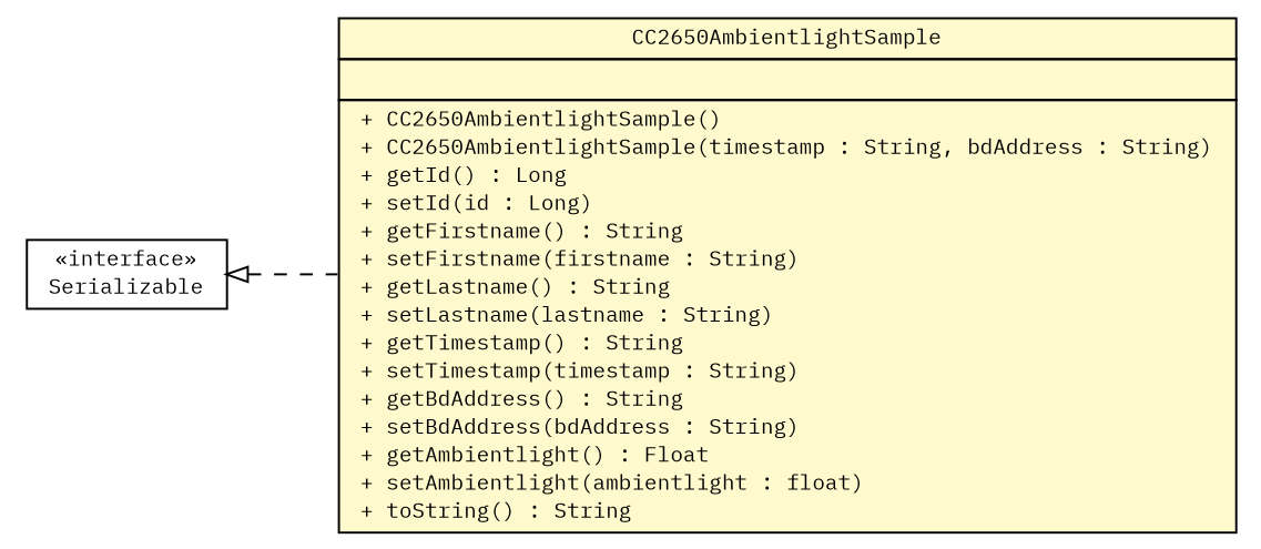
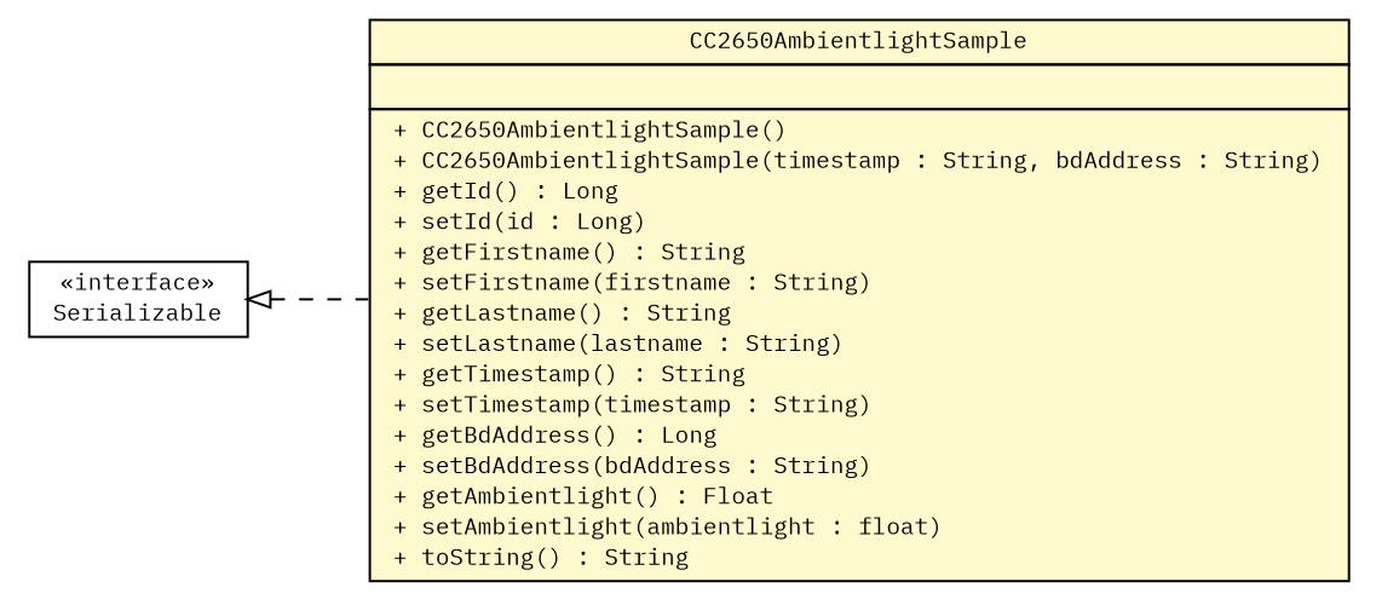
  digraph {
    nodesep=0.25
    ranksep=0.5
    rankdir=LR
    fontname="IBM Plex Mono"
    node [fontcolor=black fontname="IBM Plex Mono" fontsize=10.0 shape=plaintext]
-   n1 [label=<<table title="de.fhg.fit.biomos.sensorplatform.sample.CC2650AmbientlightSample" border="0" cellborder="1" cellspacing="0" cellpadding="2" port="p" bgcolor="lemonChiffon" href="./CC2650AmbientlightSample.html"> 		<tr><td><table border="0" cellspacing="0" cellpadding="1"> <tr><td align="center" balign="center"> CC2650AmbientlightSample </td></tr> 		</table></td></tr> 		<tr><td><table border="0" cellspacing="0" cellpadding="1"> <tr><td align="left" balign="left">  </td></tr> 		</table></td></tr> 		<tr><td><table border="0" cellspacing="0" cellpadding="1"> <tr><td align="left" balign="left"> + CC2650AmbientlightSample() </td></tr> <tr><td align="left" balign="left"> + CC2650AmbientlightSample(timestamp : String, bdAddress : String) </td></tr> <tr><td align="left" balign="left"> + getId() : Long </td></tr> <tr><td align="left" balign="left"> + setId(id : Long) </td></tr> <tr><td align="left" balign="left"> + getFirstname() : String </td></tr> <tr><td align="left" balign="left"> + setFirstname(firstname : String) </td></tr> <tr><td align="left" balign="left"> + getLastname() : String </td></tr> <tr><td align="left" balign="left"> + setLastname(lastname : String) </td></tr> <tr><td align="left" balign="left"> + getTimestamp() : String </td></tr> <tr><td align="left" balign="left"> + setTimestamp(timestamp : String) </td></tr> <tr><td align="left" balign="left"> + getBdAddress() : String </td></tr> <tr><td align="left" balign="left"> + setBdAddress(bdAddress : String) </td></tr> <tr><td align="left" balign="left"> + getAmbientlight() : Float </td></tr> <tr><td align="left" balign="left"> + setAmbientlight(ambientlight : float) </td></tr> <tr><td align="left" balign="left"> + toString() : String </td></tr> 		</table></td></tr> 		</table>>]
+   n1 [label=<<table title="de.fhg.fit.biomos.sensorplatform.sample.CC2650AmbientlightSample" border="0" cellborder="1" cellspacing="0" cellpadding="2" port="p" bgcolor="lemonChiffon" href="./CC2650AmbientlightSample.html"> 		<tr><td><table border="0" cellspacing="0" cellpadding="1"> <tr><td align="center" balign="center"> CC2650AmbientlightSample </td></tr> 		</table></td></tr> 		<tr><td><table border="0" cellspacing="0" cellpadding="1"> <tr><td align="left" balign="left">  </td></tr> 		</table></td></tr> 		<tr><td><table border="0" cellspacing="0" cellpadding="1"> <tr><td align="left" balign="left"> + CC2650AmbientlightSample() </td></tr> <tr><td align="left" balign="left"> + CC2650AmbientlightSample(timestamp : String, bdAddress : String) </td></tr> <tr><td align="left" balign="left"> + getId() : Long </td></tr> <tr><td align="left" balign="left"> + setId(id : Long) </td></tr> <tr><td align="left" balign="left"> + getFirstname() : String </td></tr> <tr><td align="left" balign="left"> + setFirstname(firstname : String) </td></tr> <tr><td align="left" balign="left"> + getLastname() : String </td></tr> <tr><td align="left" balign="left"> + setLastname(lastname : String) </td></tr> <tr><td align="left" balign="left"> + getTimestamp() : String </td></tr> <tr><td align="left" balign="left"> + setTimestamp(timestamp : String) </td></tr> <tr><td align="left" balign="left"> + getBdAddress() : Long </td></tr> <tr><td align="left" balign="left"> + setBdAddress(bdAddress : String) </td></tr> <tr><td align="left" balign="left"> + getAmbientlight() : Float </td></tr> <tr><td align="left" balign="left"> + setAmbientlight(ambientlight : float) </td></tr> <tr><td align="left" balign="left"> + toString() : String </td></tr> 		</table></td></tr> 		</table>>]
    n2 [label=<<table title="java.io.Serializable" border="0" cellborder="1" cellspacing="0" cellpadding="2" port="p" href="http://java.sun.com/j2se/1.4.2/docs/api/java/io/Serializable.html"> 		<tr><td><table border="0" cellspacing="0" cellpadding="1"> <tr><td align="center" balign="center"> &#171;interface&#187; </td></tr> <tr><td align="center" balign="center"> Serializable </td></tr> 		</table></td></tr> 		</table>>]
    n2 -> n1 [arrowtail=empty dir=back fontname="IBM Plex Mono" fontsize=10 headport=p labelfontname=arial labelfontsize=10 style=dashed tailport=p]
  }
